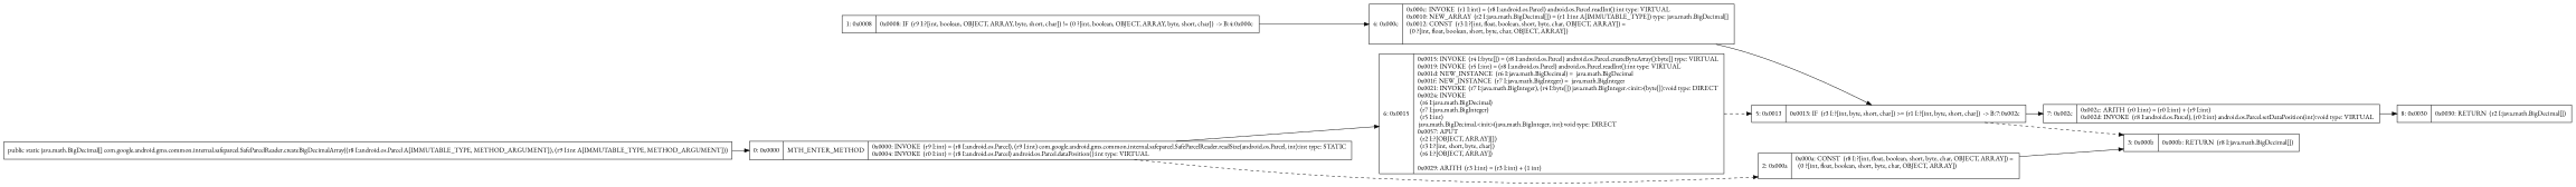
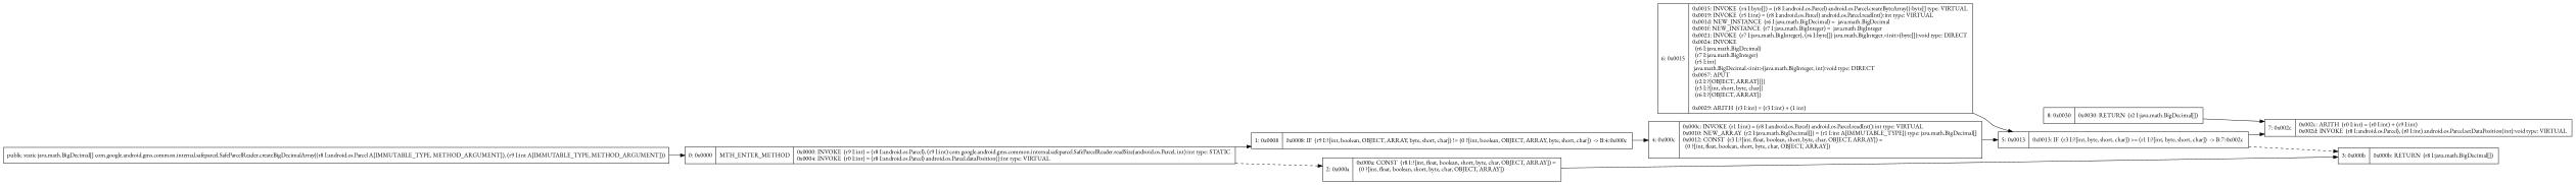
  digraph {
    fontname="EB Garamond"
    rankdir=LR
    node [fontname="EB Garamond" shape=record]
    edge [fontname="EB Garamond"]
    n1 [label="{0\:\ 0x0000|MTH_ENTER_METHOD\l|0x0000: INVOKE  (r9 I:int) = (r8 I:android.os.Parcel), (r9 I:int) com.google.android.gms.common.internal.safeparcel.SafeParcelReader.readSize(android.os.Parcel, int):int type: STATIC \l0x0004: INVOKE  (r0 I:int) = (r8 I:android.os.Parcel) android.os.Parcel.dataPosition():int type: VIRTUAL \l}"]
    n2 [label="{1\:\ 0x0008|0x0008: IF  (r9 I:?[int, boolean, OBJECT, ARRAY, byte, short, char]) != (0 ?[int, boolean, OBJECT, ARRAY, byte, short, char])  \-\> B:4:0x000c \l}"]
    n3 [label="{2\:\ 0x000a|0x000a: CONST  (r8 I:?[int, float, boolean, short, byte, char, OBJECT, ARRAY]) = \l  (0 ?[int, float, boolean, short, byte, char, OBJECT, ARRAY])\l \l}"]
    n4 [label="{4\:\ 0x000c|0x000c: INVOKE  (r1 I:int) = (r8 I:android.os.Parcel) android.os.Parcel.readInt():int type: VIRTUAL \l0x0010: NEW_ARRAY  (r2 I:java.math.BigDecimal[]) = (r1 I:int A[IMMUTABLE_TYPE]) type: java.math.BigDecimal[] \l0x0012: CONST  (r3 I:?[int, float, boolean, short, byte, char, OBJECT, ARRAY]) = \l  (0 ?[int, float, boolean, short, byte, char, OBJECT, ARRAY])\l \l}"]
    n5 [label="{3\:\ 0x000b|0x000b: RETURN  (r8 I:java.math.BigDecimal[]) \l}"]
    n6 [label="{5\:\ 0x0013|0x0013: IF  (r3 I:?[int, byte, short, char]) \>= (r1 I:?[int, byte, short, char])  \-\> B:7:0x002c \l}"]
    n7 [label="{7\:\ 0x002c|0x002c: ARITH  (r0 I:int) = (r0 I:int) + (r9 I:int) \l0x002d: INVOKE  (r8 I:android.os.Parcel), (r0 I:int) android.os.Parcel.setDataPosition(int):void type: VIRTUAL \l}"]
    n8 [label="{6\:\ 0x0015|0x0015: INVOKE  (r4 I:byte[]) = (r8 I:android.os.Parcel) android.os.Parcel.createByteArray():byte[] type: VIRTUAL \l0x0019: INVOKE  (r5 I:int) = (r8 I:android.os.Parcel) android.os.Parcel.readInt():int type: VIRTUAL \l0x001d: NEW_INSTANCE  (r6 I:java.math.BigDecimal) =  java.math.BigDecimal \l0x001f: NEW_INSTANCE  (r7 I:java.math.BigInteger) =  java.math.BigInteger \l0x0021: INVOKE  (r7 I:java.math.BigInteger), (r4 I:byte[]) java.math.BigInteger.\<init\>(byte[]):void type: DIRECT \l0x0024: INVOKE  \l  (r6 I:java.math.BigDecimal)\l  (r7 I:java.math.BigInteger)\l  (r5 I:int)\l java.math.BigDecimal.\<init\>(java.math.BigInteger, int):void type: DIRECT \l0x0057: APUT  \l  (r2 I:?[OBJECT, ARRAY][])\l  (r3 I:?[int, short, byte, char])\l  (r6 I:?[OBJECT, ARRAY])\l \l0x0029: ARITH  (r3 I:int) = (r3 I:int) + (1 int) \l}"]
    n9 [label="{8\:\ 0x0030|0x0030: RETURN  (r2 I:java.math.BigDecimal[]) \l}"]
    n10 [label="{public static java.math.BigDecimal[] com.google.android.gms.common.internal.safeparcel.SafeParcelReader.createBigDecimalArray((r8 I:android.os.Parcel A[IMMUTABLE_TYPE, METHOD_ARGUMENT]), (r9 I:int A[IMMUTABLE_TYPE, METHOD_ARGUMENT])) }"]
-   n1 -> n8
+   n1 -> n2
    n1 -> n3 [style=dashed]
    n2 -> n4
    n3 -> n5
    n4 -> n6
    n6 -> n5 [style=dashed]
    n6 -> n7
-   n7 -> n9
-   n8 -> n6 [style=dashed]
+   n9 -> n7
+   n8 -> n6
    n10 -> n1
  }
